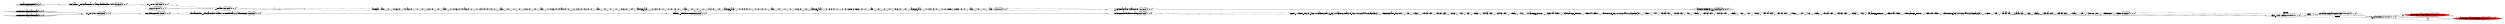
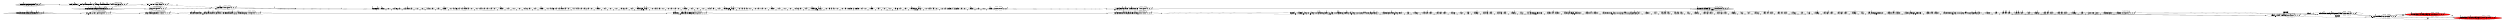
  digraph {
    rankdir=LR
    node [fillcolor=white shape=ellipse style=filled]
    edge [style=bold]
    n1 [fillcolor=red label="assertObject(c).isSameSortedAs(c2)@@@12@@@['1', '0', '0']"]
    n2 [fillcolor=red label="assertObject(c).isSameSortedJsonAs(c2)@@@12@@@['0', '1', '0']"]
    n3 [label="XmlUtils.assertXmlEquals(expected,rdfXml)@@@10@@@['1', '1', '0']"]
    n4 [label="c2 = p.parse(rdfXml,)@@@11@@@['1', '1', '0']"]
    n5 [fillcolor=lightgray label="testCollectionFormatAnnotationOnClass['1', '0', '0']" shape=diamond]
    n6 [label="C c = new C().init(),c2@@@3@@@['1', '1', '0']"]
    n7 [label="String rdfXml,expected@@@4@@@['1', '1', '0']"]
    n8 [label="rdfXml = s.build().serialize(c)@@@9@@@['1', '1', '0']"]
    n9 [label="RdfSerializerBuilder s = RdfSerializer.create().xmlabbrev().set(RDF_rdfxml_tab,3).sq().addRootProperty()@@@5@@@['1', '1', '0']"]
    n10 [fillcolor=lightgray label="testBeanPropertyProperties['0', '0', '1']"]
    n11 [label="HtmlSerializer s = HtmlSerializer.create().sq().addKeyValueTableHeaders().build()@@@3@@@['0', '0', '1']"]
    n12 [label="E1 t = new E1()@@@4@@@['0', '0', '1']"]
    n13 [label="r = s.serialize(t)@@@6@@@['0', '0', '1']"]
    n14 [label="String r@@@5@@@['0', '0', '1']"]
    n15 [label="assertEquals(\"<table>\" + \"<tr>\" + \"<th>key</th>\" + \"<th>value</th>\" + \"</tr>\" + \"<tr>\" + \"<td>x1</td>\" + \"<td>\" + \"<table>\" + \"<tr><th>key</th><th>value</th></tr>\" + \"<tr><td>f1</td><td>1</td></tr>\" + \"</table>\" + \"</td>\" + \"</tr>\" + \"<tr>\" + \"<td>x2</td>\" + \"<td>\" + \"<table>\" + \"<tr><th>key</th><th>value</th></tr>\" + \"<tr><td>f1</td><td>3</td></tr>\" + \"</table>\" + \"</td>\" + \"</tr>\" + \"<tr>\" + \"<td>x3</td>\" + \"<td>\" + \"<table _type='array'>\" + \"<tr><th>f1</th></tr>\" + \"<tr><td>1</td></tr>\" + \"</table>\" + \"</td>\" + \"</tr>\" + \"<tr>\" + \"<td>x4</td>\" + \"<td>\" + \"<table _type='array'>\" + \"<tr><th>f1</th></tr>\" + \"<tr><td>1</td></tr>\" + \"</table>\" + \"</td>\" + \"</tr>\" + \"<tr>\" + \"<td>x5</td>\" + \"<td>\" + \"<table _type='array'>\" + \"<tr><th>f1</th></tr>\" + \"<tr><td><number>5</number></td></tr>\" + \"</table>\" + \"</td>\" + \"</tr>\" + \"<tr>\" + \"<td>x6</td>\" + \"<td>\" + \"<table _type='array'>\" + \"<tr><th>f1</th></tr>\" + \"<tr><td><number>7</number></td></tr>\" + \"</table>\" + \"</td>\" + \"</tr>\" + \"</table>\",r)@@@7@@@['0', '0', '1']"]
    n16 [fillcolor=lightgray label="testCollectionFormatAnnotationOnClass['0', '1', '0']" shape=diamond]
    n17 [label="RdfParser p = RdfXmlParser.DEFAULT@@@6@@@['1', '1', '0']"]
    n18 [label="s.collectionFormat(RdfCollectionFormat.BAG)@@@7@@@['1', '1', '0']"]
    n19 [label="expected = \"<rdf:RDF b='http://ns/' j='http://www.apache.org/juneau/' jp='http://www.apache.org/juneaubp/' rdf='http://www.w3.org/1999/02/22-rdf-syntax-ns#'>\" + \" <rdf:Description about='http://test/b'>\" + \" <b:f2>\" + \" <rdf:Seq>\" + \" <rdf:li>f2a</rdf:li>\" + \" <rdf:li>f2b</rdf:li>\" + \" </rdf:Seq>\" + \" </b:f2>\" + \" <b:f3>\" + \" <rdf:Bag>\" + \" <rdf:li>f3a</rdf:li>\" + \" <rdf:li>f3b</rdf:li>\" + \" </rdf:Bag>\" + \" </b:f3>\" + \" <b:f4 parseType='Resource'>\" + \" <rdf:first>f4a</rdf:first>\" + \" <rdf:rest parseType='Resource'>\" + \" <rdf:first>f4b</rdf:first>\" + \" <rdf:rest resource='http://www.w3.org/1999/02/22-rdf-syntax-ns#nil'/>\" + \" </rdf:rest>\" + \" </b:f4>\" + \" <b:f5>f5a</b:f5>\" + \" <b:f5>f5b</b:f5>\" + \" <b:f6>\" + \" <rdf:Bag>\" + \" <rdf:li>f6a</rdf:li>\" + \" <rdf:li>f6b</rdf:li>\" + \" </rdf:Bag>\" + \" </b:f6>\" + \" <b:f7>\" + \" <rdf:Seq>\" + \" <rdf:li>f7a</rdf:li>\" + \" <rdf:li>f7b</rdf:li>\" + \" </rdf:Seq>\" + \" </b:f7>\" + \" <b:f8>\" + \" <rdf:Bag>\" + \" <rdf:li>f8a</rdf:li>\" + \" <rdf:li>f8b</rdf:li>\" + \" </rdf:Bag>\" + \" </b:f8>\" + \" <b:f9 parseType='Resource'>\" + \" <rdf:first>f9a</rdf:first>\" + \" <rdf:rest parseType='Resource'>\" + \" <rdf:first>f9b</rdf:first>\" + \" <rdf:rest resource='http://www.w3.org/1999/02/22-rdf-syntax-ns#nil'/>\" + \" </rdf:rest>\" + \" </b:f9>\" + \" <b:fa>faa</b:fa>\" + \" <b:fa>fab</b:fa>\" + \" <b:fb>\" + \" <rdf:Bag>\" + \" <rdf:li>fba</rdf:li>\" + \" <rdf:li>fbb</rdf:li>\" + \" </rdf:Bag>\" + \" </b:fb>\" + \" <j:root>true</j:root>\" + \" </rdf:Description>\" + \"</rdf:RDF>\"@@@8@@@['1', '1', '0']"]
    n20 [fillcolor=lightgray label="assertTrue(r.indexOf(\"f2\") == -1)@@@9@@@['0', '0', '1']"]
    n21 [label="r = s.getSchemaSerializer().serialize(new E1())@@@8@@@['0', '0', '1']"]
    n1 -> n2 [label=0 style=dashed]
    n3 -> n4
    n4 -> n1
    n4 -> n1 [label=c2 style=solid]
    n4 -> n2
    n4 -> n2 [label=c2 style=solid]
    n5 -> n6
    n6 -> n7
    n7 -> n9
    n8 -> n3 [label=rdfXml style=solid]
    n8 -> n3
    n8 -> n4 [label=expected style=solid]
    n9 -> n17
    n10 -> n11
    n11 -> n12
    n12 -> n13 [label=t style=solid]
    n13 -> n15 [label=r style=solid]
    n13 -> n15
    n14 -> n13
    n15 -> n21
-   n16 -> n6
+   n16 -> n14
    n17 -> n18
    n18 -> n19
    n19 -> n3 [label=expected style=solid]
    n19 -> n8
    n21 -> n20
  }
